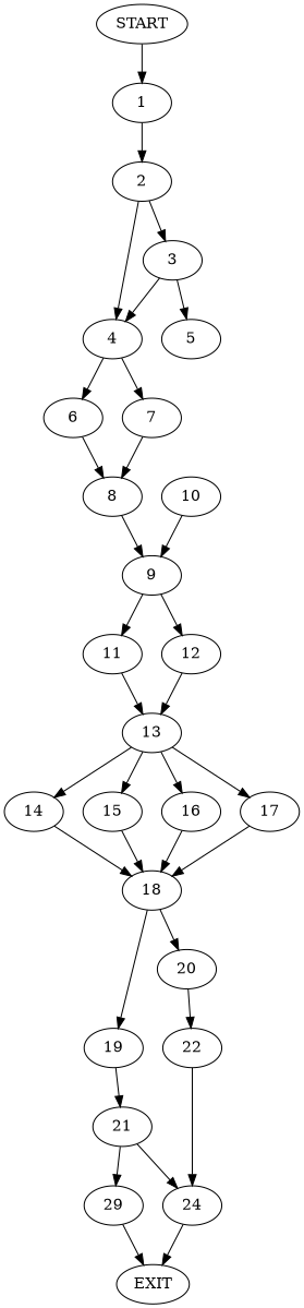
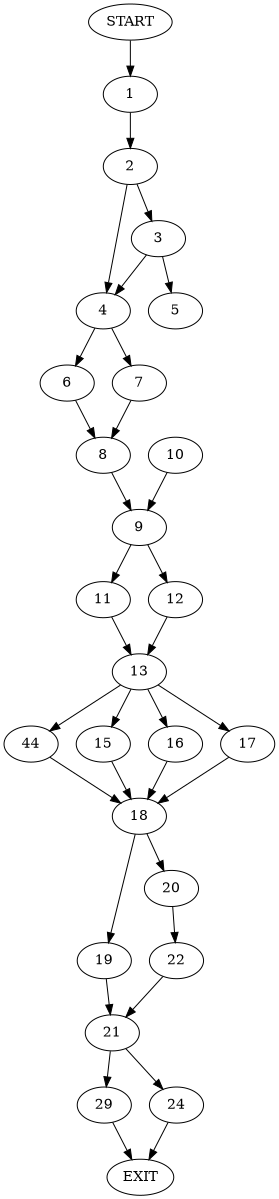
  digraph {
    n1 [label=START]
    1
    2
    n4 [label=EXIT]
    3
    4
    5
    6
    7
    8
    9
    11
    12
    10
    13
-   14
+   14 [label=44]
    15
    16
    17
    18
    19
    20
    21
    22
    24
    n26 [label=29]
    n1 -> 1
    1 -> 2
    2 -> 3
    2 -> 4
    3 -> 4
    3 -> 5
    4 -> 6
    4 -> 7
    6 -> 8
    7 -> 8
    8 -> 9
    9 -> 11
    9 -> 12
    11 -> 13
    12 -> 13
    10 -> 9
    13 -> 14
    13 -> 15
    13 -> 16
    13 -> 17
    14 -> 18
    15 -> 18
    16 -> 18
    17 -> 18
    18 -> 19
    18 -> 20
    19 -> 21
    20 -> 22
    21 -> 24
    21 -> n26
-   22 -> 24
+   22 -> 21
    24 -> n4
    n26 -> n4
  }
